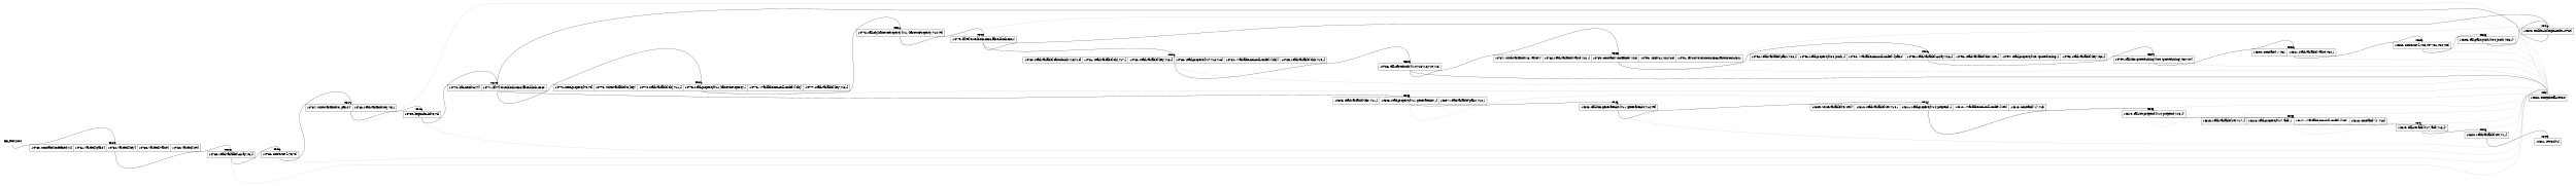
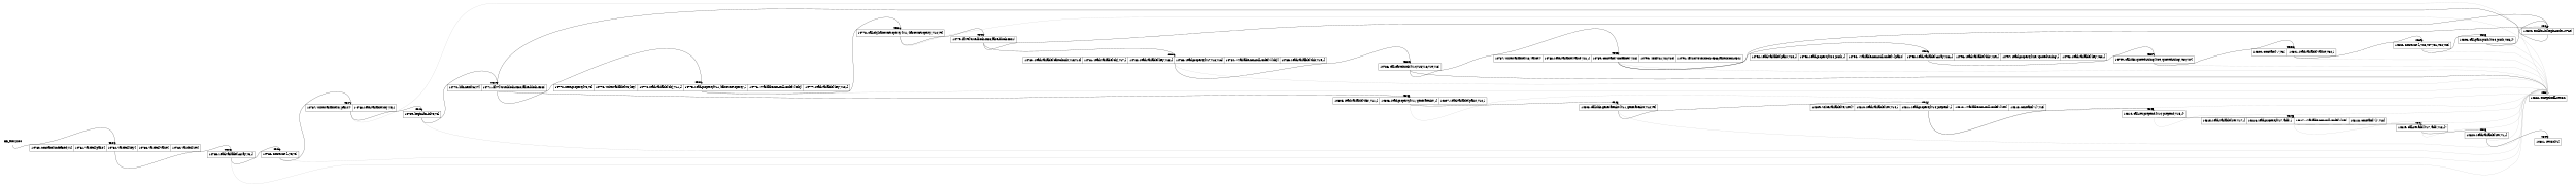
  digraph {
    rankdir=LR
    node [shape=record]
    edge [headport=n tailport=s]
    BB_entry200 [shape=none]
    n2 [label="{14760: constant[undefined,v1]|14761: vardecl['pairs']|14762: vardecl['key']|14763: vardecl['value']|14764: vardecl['ret']}"]
    n3 [label="{14765: read-variable['Array',v3,-]}"]
    n4 [label="{14766: construct [-,v3,v2]}"]
    n5 [label="{14822: exceptional-return}"]
    n6 [label="{14767: write-variable[v2,'pairs']*|14768: read-variable['obj',v5,-]}"]
    n7 [label="{14769: begin-for-in[v5,v6]}"]
    n8 [label="{14770: has-next[v6,v7]|14771: if[v7](true-block:4530,false-block:4542)}"]
    n9 [label="{14772: next-property[v6,v8]|14773: write-variable[v8,'key']|14774: read-variable['obj',v11,-]|14775: read-property[v11,'hasOwnProperty',-]|14776: \<variable-non-null-undef\>['obj']|14777: read-variable['key',v12,-]}"]
    n10 [label="{14805: read-variable['this',v11,-]|14806: read-property[v11,'generateList',-]|14807: read-variable['pairs',v12,-]}"]
    n11 [label="{14778: call-obj.hasOwnProperty [v11,'hasOwnProperty',v12,v9]}"]
    n12 [label="{14808: call-this.generateList [v11,'generateList',v12,v9]}"]
    n13 [label="{14779: if[v9](true-block:4533,false-block:4541)}"]
    n14 [label="{14809: write-variable[v9,'ret']*|14810: read-variable['ret',v14,-]|14811: read-property[v14,'prepend',-]|14812: \<variable-non-null-undef\>['ret']|14813: constant[\"\\\{\",v15]}"]
    n15 [label="{14780: read-variable['castChunk',v15,v14]|14781: read-variable['obj',v17,-]|14782: read-variable['key',v18,-]|14783: read-property[v17,v18,v16]|14784: \<variable-non-null-undef\>['obj']|14785: read-variable['this',v19,-]}"]
    n16 [label="{14804: end-for-in(begin-node:14769)}"]
    n17 [label="{14786: call-castChunk [v14,v15,v16,v19,v13]}"]
    n18 [label="{14787: write-variable[v13,'value']*|14788: read-variable['value',v21,-]|14789: constant[\"undefined\",v22]|14790: !==[v21,v22,v20]|14791: if[v20](true-block:4536,false-block:4541)}"]
    n19 [label="{14792: read-variable['pairs',v24,-]|14793: read-property[v24,'push',-]|14794: \<variable-non-null-undef\>['pairs']|14795: read-variable['Array',v26,-]|14796: read-variable['this',v29,-]|14797: read-property[v29,'quotedString',-]|14798: read-variable['key',v30,-]}"]
    n20 [label="{14799: call-this.quotedString [v29,'quotedString',v30,v27]}"]
    n21 [label="{14800: constant[\":\",v31]|14801: read-variable['value',v32,-]}"]
    n22 [label="{14802: construct [-,v26,v27,v31,v32,v25]}"]
    n23 [label="{14803: call-pairs.push [v24,'push',v25,-]*}"]
    n24 [label="{14814: call-ret.prepend [v14,'prepend',v15,-]*}"]
    n25 [label="{14815: read-variable['ret',v17,-]|14816: read-property[v17,'add',-]|14817: \<variable-non-null-undef\>['ret']|14818: constant[\"\\\}\",v18]}"]
    n26 [label="{14819: call-ret.add [v17,'add',v18,-]*}"]
    n27 [label="{14820: read-variable['ret',v1,-]}"]
    n28 [label="{14821: return[v1]}"]
    BB_entry200 -> n2 [headlabel="    4524"]
    n2 -> n3 [headlabel="      4525"]
    n3 -> n4 [headlabel="      4526"]
    n3 -> n5 [color=gray headlabel="      4550"]
    n4 -> n5 [color=gray]
    n4 -> n6 [headlabel="      4527"]
    n6 -> n5 [color=gray]
    n6 -> n7 [headlabel="      4528"]
    n7 -> n5 [color=gray]
    n7 -> n8 [headlabel="      4529"]
    n8 -> n9 [headlabel="      4530"]
    n8 -> n10 [headlabel="      4542"]
    n9 -> n5 [color=gray]
    n9 -> n11 [headlabel="      4531"]
    n10 -> n5 [color=gray]
    n10 -> n12 [headlabel="      4543"]
    n11 -> n5 [color=gray]
    n11 -> n13 [headlabel="      4532"]
    n12 -> n5 [color=gray]
    n12 -> n14 [headlabel="      4544"]
    n13 -> n15 [headlabel="      4533"]
    n13 -> n16 [headlabel="      4541"]
    n14 -> n5 [color=gray]
    n14 -> n24 [headlabel="      4545"]
    n15 -> n5 [color=gray]
    n15 -> n17 [headlabel="      4534"]
    n16 -> n8
    n17 -> n5 [color=black]
    n17 -> n18 [headlabel="      4535"]
    n18 -> n5 [color=gray]
-   n18 -> n16 [color=gray]
+   n18 -> n16
    n18 -> n19 [headlabel="      4536"]
    n19 -> n20 [headlabel="      4537"]
    n20 -> n5 [color=gray]
    n20 -> n21 [headlabel="      4538"]
    n21 -> n5 [color=gray]
    n21 -> n22 [headlabel="      4539"]
    n22 -> n5 [color=gray]
    n22 -> n23 [headlabel="      4540"]
    n23 -> n5 [color=gray]
    n23 -> n16
    n24 -> n5 [color=gray]
    n24 -> n25 [headlabel="      4546"]
    n25 -> n5 [color=gray]
    n25 -> n26 [headlabel="      4547"]
    n26 -> n5 [color=gray]
    n26 -> n27 [headlabel="      4548"]
    n27 -> n5 [color=gray]
    n27 -> n28 [headlabel="      4549"]
  }
